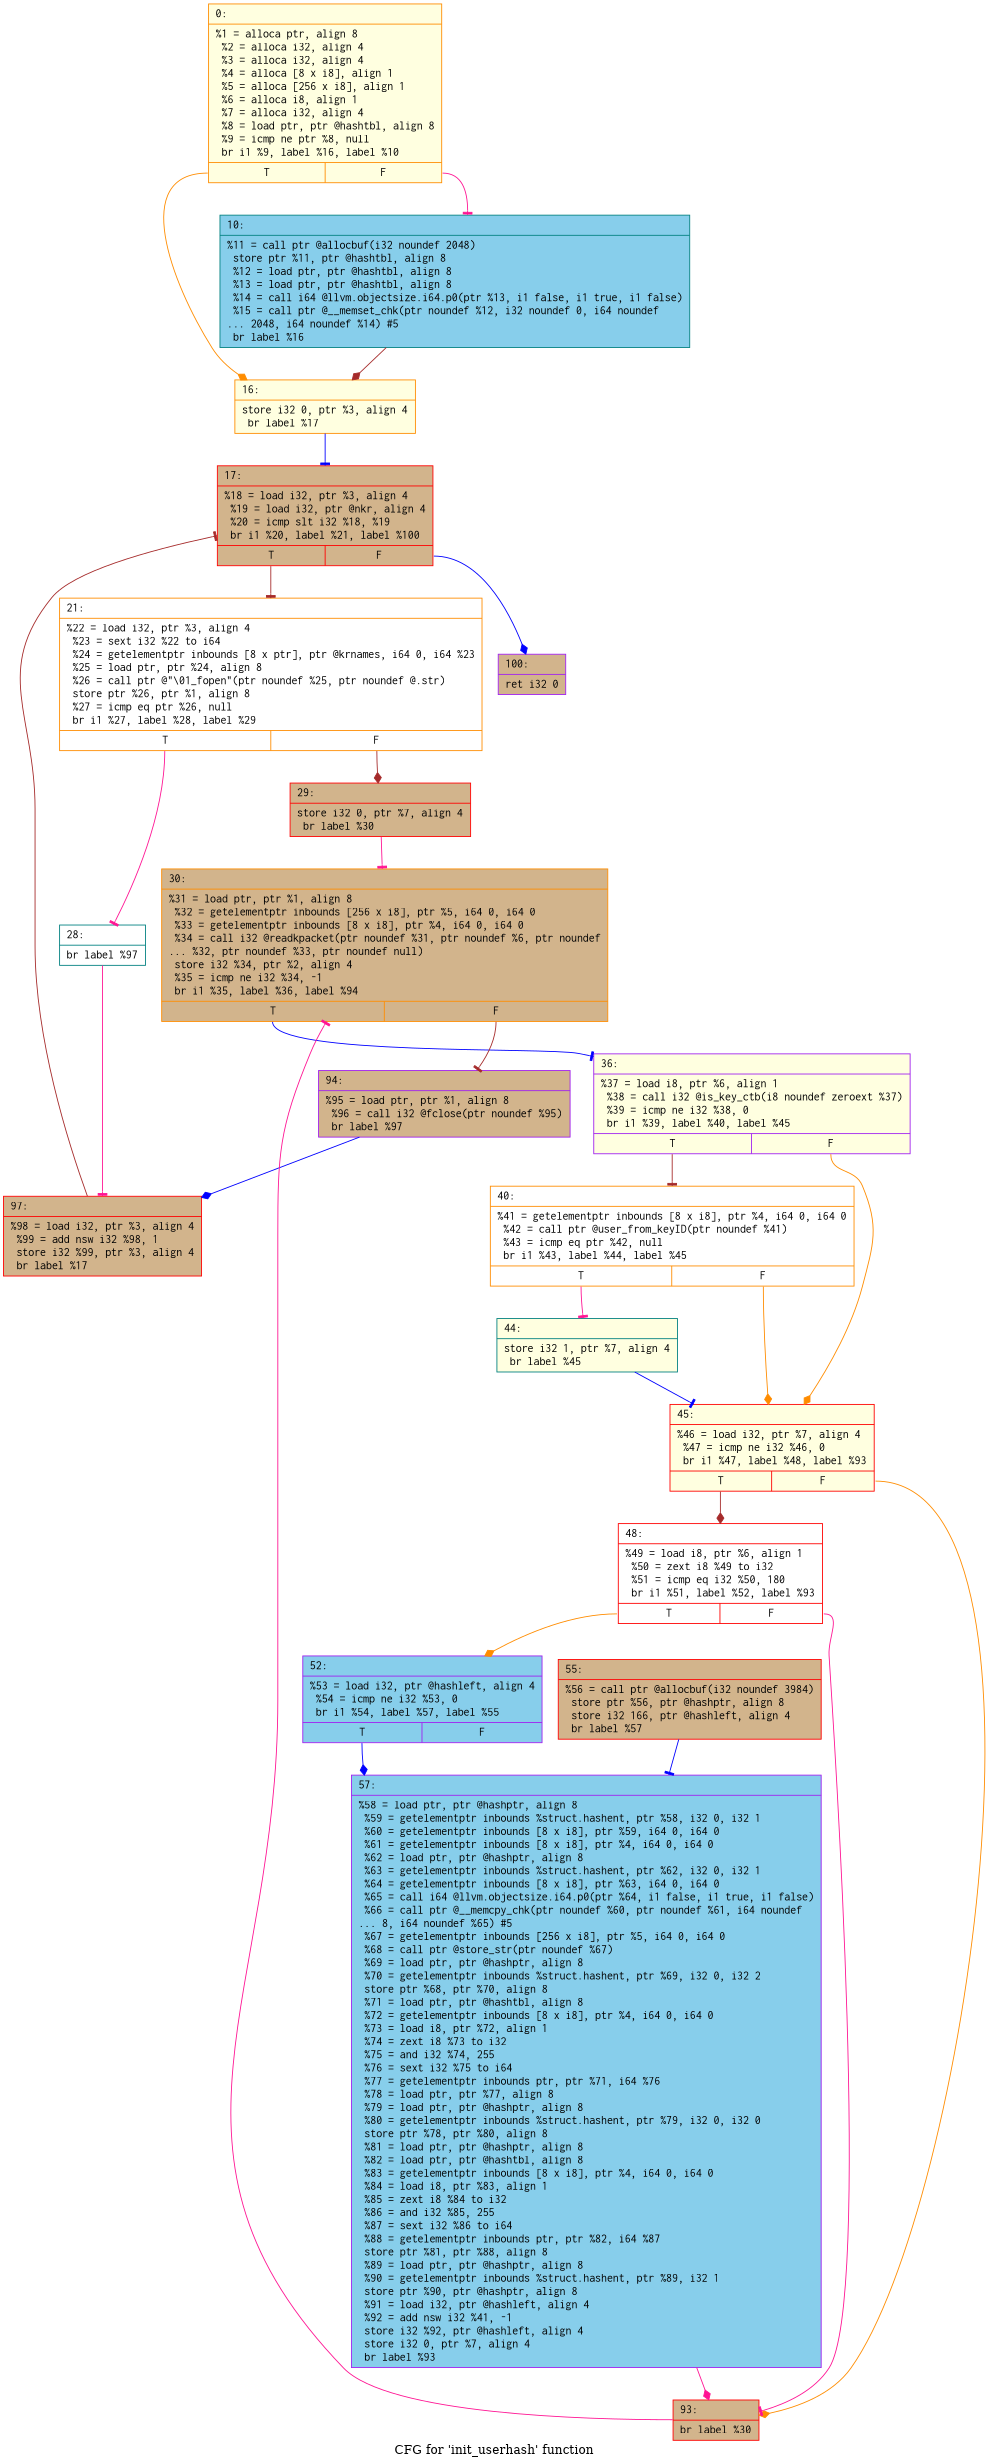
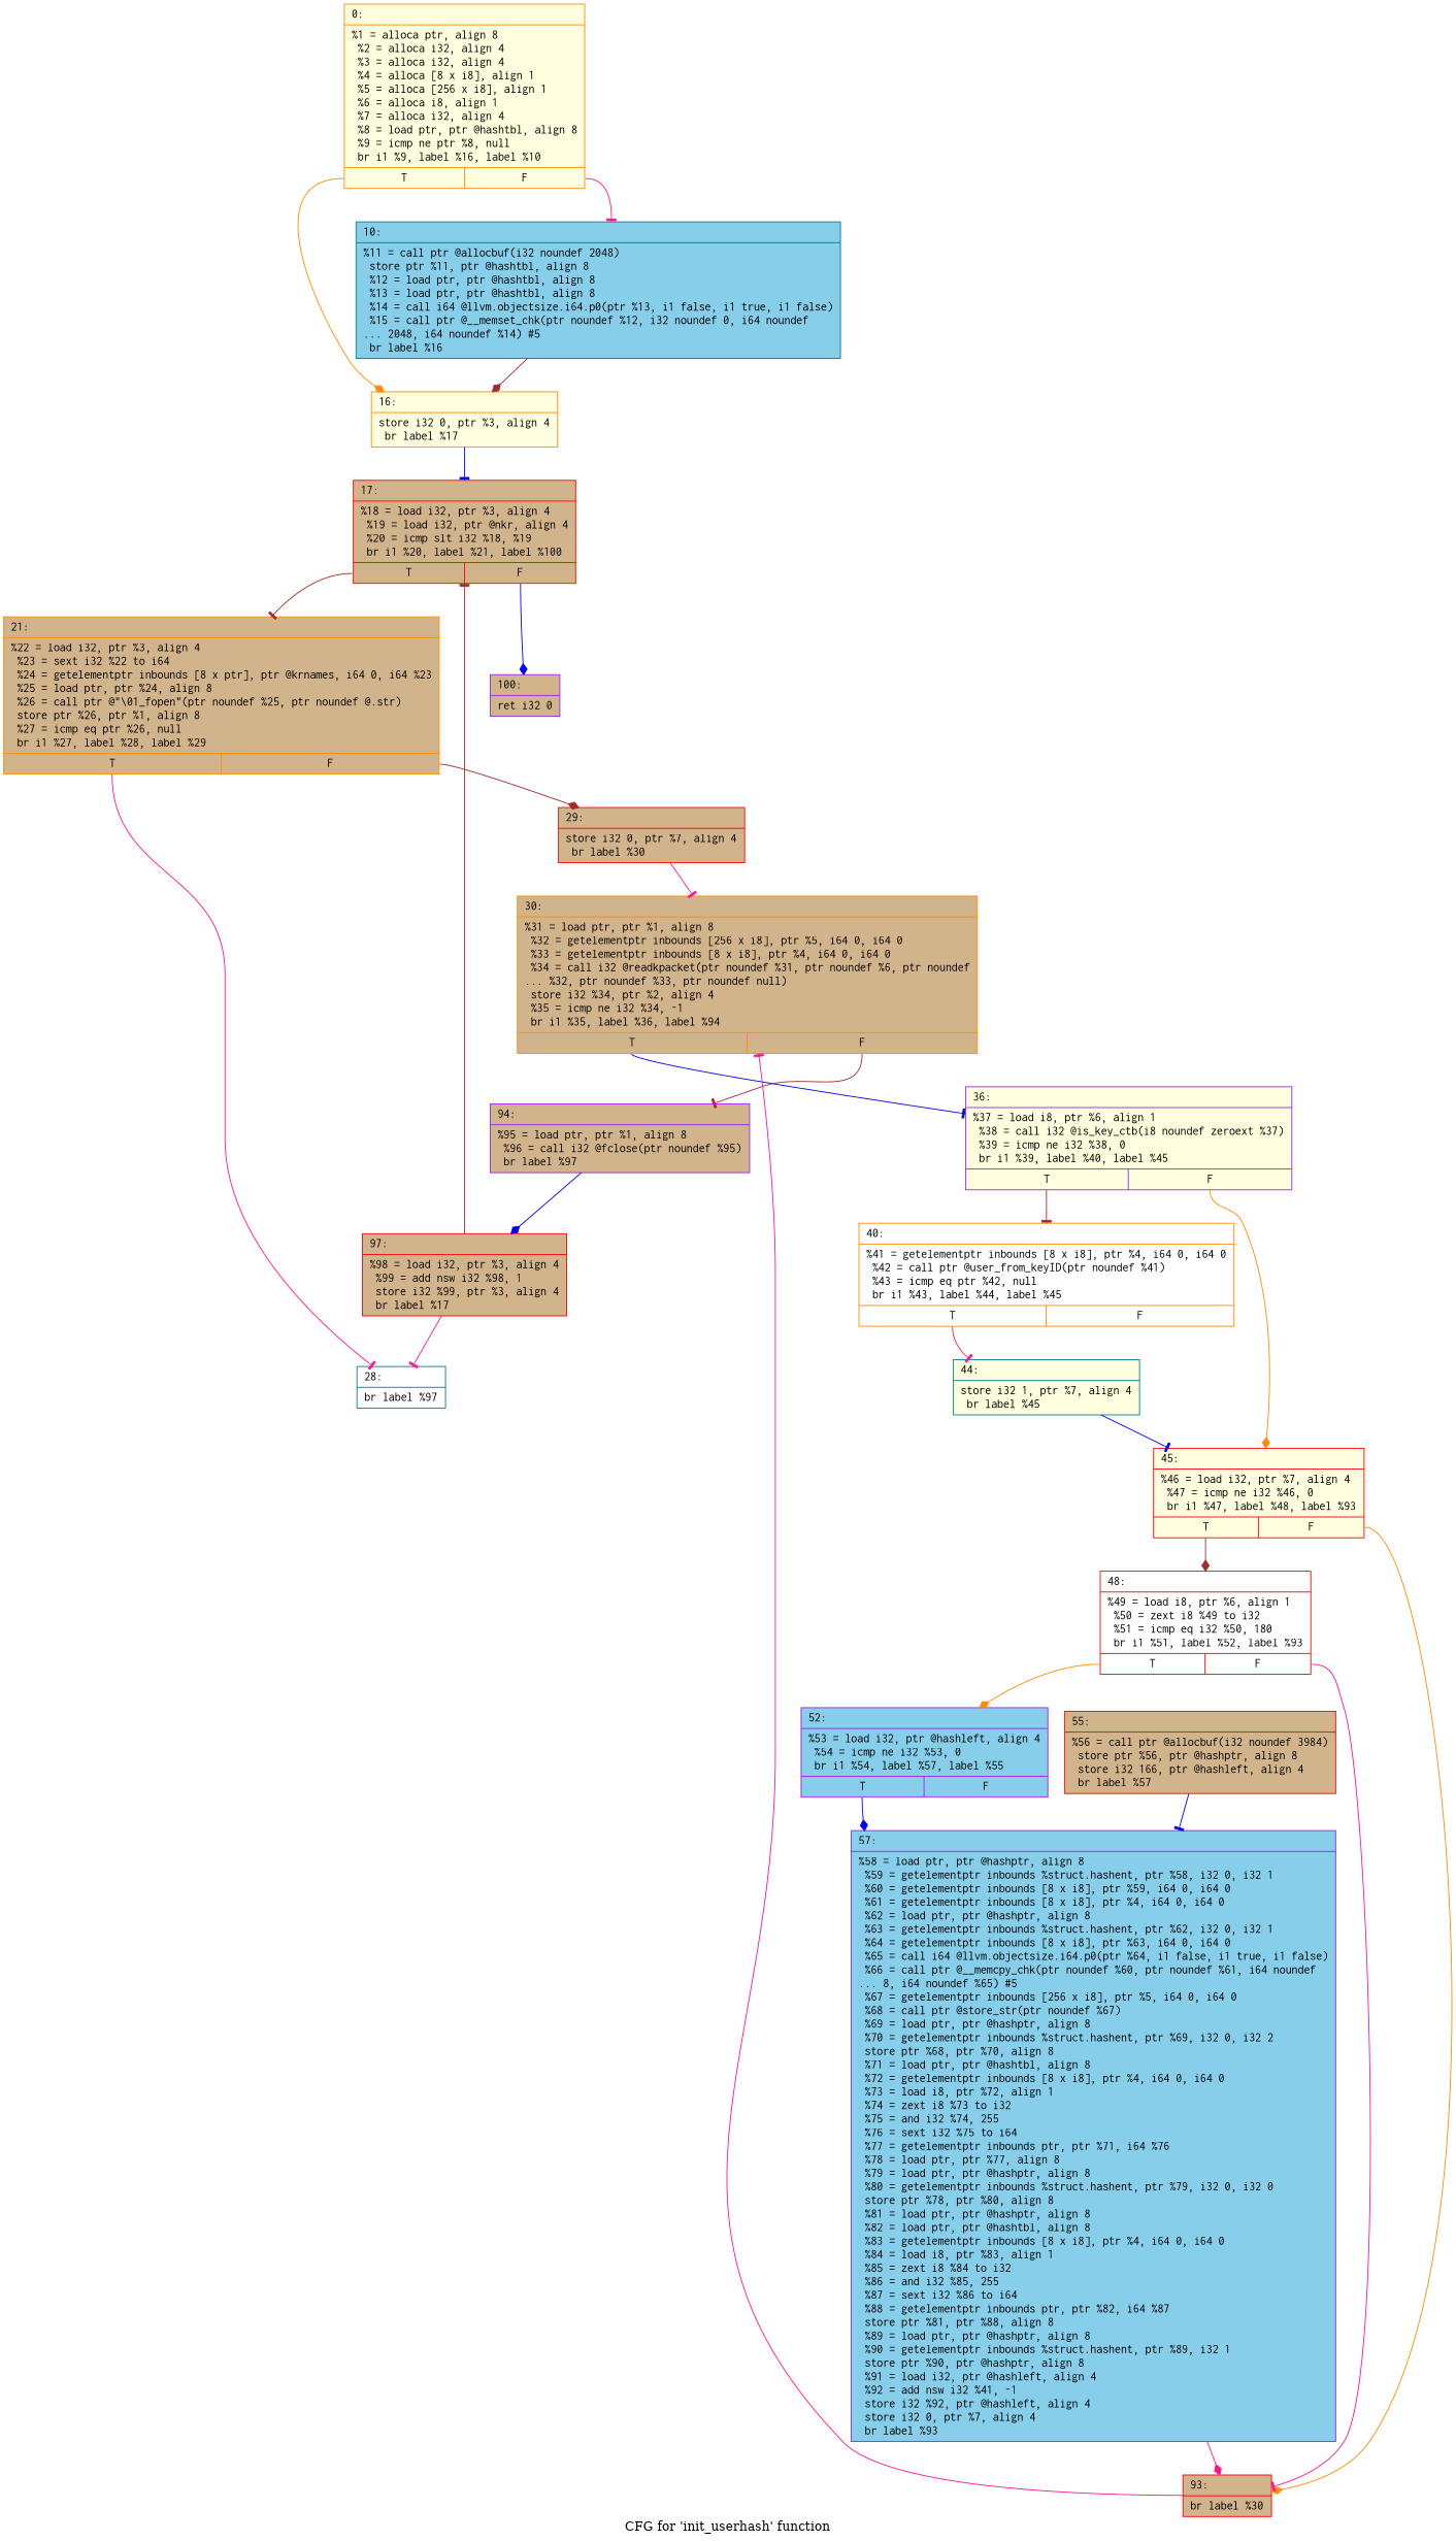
  digraph {
    label="CFG for 'init_userhash' function"
    node [color=red fillcolor=tan fontname=Courier shape=record style=filled]
    edge [arrowhead=tee color=deeppink]
    n1 [color=darkorange fillcolor=lightyellow label="{0:\l|  %1 = alloca ptr, align 8\l  %2 = alloca i32, align 4\l  %3 = alloca i32, align 4\l  %4 = alloca [8 x i8], align 1\l  %5 = alloca [256 x i8], align 1\l  %6 = alloca i8, align 1\l  %7 = alloca i32, align 4\l  %8 = load ptr, ptr @hashtbl, align 8\l  %9 = icmp ne ptr %8, null\l  br i1 %9, label %16, label %10\l|{<s0>T|<s1>F}}"]
    n2 [color=darkorange fillcolor=lightyellow label="{16:\l|  store i32 0, ptr %3, align 4\l  br label %17\l}"]
    n3 [color=teal fillcolor=skyblue label="{10:\l|  %11 = call ptr @allocbuf(i32 noundef 2048)\l  store ptr %11, ptr @hashtbl, align 8\l  %12 = load ptr, ptr @hashtbl, align 8\l  %13 = load ptr, ptr @hashtbl, align 8\l  %14 = call i64 @llvm.objectsize.i64.p0(ptr %13, i1 false, i1 true, i1 false)\l  %15 = call ptr @__memset_chk(ptr noundef %12, i32 noundef 0, i64 noundef\l... 2048, i64 noundef %14) #5\l  br label %16\l}"]
    n4 [label="{17:\l|  %18 = load i32, ptr %3, align 4\l  %19 = load i32, ptr @nkr, align 4\l  %20 = icmp slt i32 %18, %19\l  br i1 %20, label %21, label %100\l|{<s0>T|<s1>F}}"]
-   n5 [color=darkorange fillcolor=white label="{21:\l|  %22 = load i32, ptr %3, align 4\l  %23 = sext i32 %22 to i64\l  %24 = getelementptr inbounds [8 x ptr], ptr @krnames, i64 0, i64 %23\l  %25 = load ptr, ptr %24, align 8\l  %26 = call ptr @\"\\01_fopen\"(ptr noundef %25, ptr noundef @.str)\l  store ptr %26, ptr %1, align 8\l  %27 = icmp eq ptr %26, null\l  br i1 %27, label %28, label %29\l|{<s0>T|<s1>F}}"]
+   n5 [color=darkorange label="{21:\l|  %22 = load i32, ptr %3, align 4\l  %23 = sext i32 %22 to i64\l  %24 = getelementptr inbounds [8 x ptr], ptr @krnames, i64 0, i64 %23\l  %25 = load ptr, ptr %24, align 8\l  %26 = call ptr @\"\\01_fopen\"(ptr noundef %25, ptr noundef @.str)\l  store ptr %26, ptr %1, align 8\l  %27 = icmp eq ptr %26, null\l  br i1 %27, label %28, label %29\l|{<s0>T|<s1>F}}"]
    n6 [color=purple label="{100:\l|  ret i32 0\l}"]
    n7 [color=teal fillcolor=white label="{28:\l|  br label %97\l}"]
    n8 [label="{29:\l|  store i32 0, ptr %7, align 4\l  br label %30\l}"]
    n9 [label="{97:\l|  %98 = load i32, ptr %3, align 4\l  %99 = add nsw i32 %98, 1\l  store i32 %99, ptr %3, align 4\l  br label %17\l}"]
    n10 [color=darkorange label="{30:\l|  %31 = load ptr, ptr %1, align 8\l  %32 = getelementptr inbounds [256 x i8], ptr %5, i64 0, i64 0\l  %33 = getelementptr inbounds [8 x i8], ptr %4, i64 0, i64 0\l  %34 = call i32 @readkpacket(ptr noundef %31, ptr noundef %6, ptr noundef\l... %32, ptr noundef %33, ptr noundef null)\l  store i32 %34, ptr %2, align 4\l  %35 = icmp ne i32 %34, -1\l  br i1 %35, label %36, label %94\l|{<s0>T|<s1>F}}"]
    n11 [color=purple fillcolor=lightyellow label="{36:\l|  %37 = load i8, ptr %6, align 1\l  %38 = call i32 @is_key_ctb(i8 noundef zeroext %37)\l  %39 = icmp ne i32 %38, 0\l  br i1 %39, label %40, label %45\l|{<s0>T|<s1>F}}"]
    n12 [color=purple label="{94:\l|  %95 = load ptr, ptr %1, align 8\l  %96 = call i32 @fclose(ptr noundef %95)\l  br label %97\l}"]
    n13 [color=darkorange fillcolor=white label="{40:\l|  %41 = getelementptr inbounds [8 x i8], ptr %4, i64 0, i64 0\l  %42 = call ptr @user_from_keyID(ptr noundef %41)\l  %43 = icmp eq ptr %42, null\l  br i1 %43, label %44, label %45\l|{<s0>T|<s1>F}}"]
    n14 [fillcolor=lightyellow label="{45:\l|  %46 = load i32, ptr %7, align 4\l  %47 = icmp ne i32 %46, 0\l  br i1 %47, label %48, label %93\l|{<s0>T|<s1>F}}"]
    n15 [color=teal fillcolor=lightyellow label="{44:\l|  store i32 1, ptr %7, align 4\l  br label %45\l}"]
    n16 [fillcolor=white label="{48:\l|  %49 = load i8, ptr %6, align 1\l  %50 = zext i8 %49 to i32\l  %51 = icmp eq i32 %50, 180\l  br i1 %51, label %52, label %93\l|{<s0>T|<s1>F}}"]
    n17 [label="{93:\l|  br label %30\l}"]
    n18 [color=purple fillcolor=skyblue label="{52:\l|  %53 = load i32, ptr @hashleft, align 4\l  %54 = icmp ne i32 %53, 0\l  br i1 %54, label %57, label %55\l|{<s0>T|<s1>F}}"]
    n19 [color=purple fillcolor=skyblue label="{57:\l|  %58 = load ptr, ptr @hashptr, align 8\l  %59 = getelementptr inbounds %struct.hashent, ptr %58, i32 0, i32 1\l  %60 = getelementptr inbounds [8 x i8], ptr %59, i64 0, i64 0\l  %61 = getelementptr inbounds [8 x i8], ptr %4, i64 0, i64 0\l  %62 = load ptr, ptr @hashptr, align 8\l  %63 = getelementptr inbounds %struct.hashent, ptr %62, i32 0, i32 1\l  %64 = getelementptr inbounds [8 x i8], ptr %63, i64 0, i64 0\l  %65 = call i64 @llvm.objectsize.i64.p0(ptr %64, i1 false, i1 true, i1 false)\l  %66 = call ptr @__memcpy_chk(ptr noundef %60, ptr noundef %61, i64 noundef\l... 8, i64 noundef %65) #5\l  %67 = getelementptr inbounds [256 x i8], ptr %5, i64 0, i64 0\l  %68 = call ptr @store_str(ptr noundef %67)\l  %69 = load ptr, ptr @hashptr, align 8\l  %70 = getelementptr inbounds %struct.hashent, ptr %69, i32 0, i32 2\l  store ptr %68, ptr %70, align 8\l  %71 = load ptr, ptr @hashtbl, align 8\l  %72 = getelementptr inbounds [8 x i8], ptr %4, i64 0, i64 0\l  %73 = load i8, ptr %72, align 1\l  %74 = zext i8 %73 to i32\l  %75 = and i32 %74, 255\l  %76 = sext i32 %75 to i64\l  %77 = getelementptr inbounds ptr, ptr %71, i64 %76\l  %78 = load ptr, ptr %77, align 8\l  %79 = load ptr, ptr @hashptr, align 8\l  %80 = getelementptr inbounds %struct.hashent, ptr %79, i32 0, i32 0\l  store ptr %78, ptr %80, align 8\l  %81 = load ptr, ptr @hashptr, align 8\l  %82 = load ptr, ptr @hashtbl, align 8\l  %83 = getelementptr inbounds [8 x i8], ptr %4, i64 0, i64 0\l  %84 = load i8, ptr %83, align 1\l  %85 = zext i8 %84 to i32\l  %86 = and i32 %85, 255\l  %87 = sext i32 %86 to i64\l  %88 = getelementptr inbounds ptr, ptr %82, i64 %87\l  store ptr %81, ptr %88, align 8\l  %89 = load ptr, ptr @hashptr, align 8\l  %90 = getelementptr inbounds %struct.hashent, ptr %89, i32 1\l  store ptr %90, ptr @hashptr, align 8\l  %91 = load i32, ptr @hashleft, align 4\l  %92 = add nsw i32 %41, -1\l  store i32 %92, ptr @hashleft, align 4\l  store i32 0, ptr %7, align 4\l  br label %93\l}"]
    n20 [label="{55:\l|  %56 = call ptr @allocbuf(i32 noundef 3984)\l  store ptr %56, ptr @hashptr, align 8\l  store i32 166, ptr @hashleft, align 4\l  br label %57\l}"]
    n1 -> n2 [arrowhead=diamond color=darkorange tailport=s0]
    n1 -> n3 [tailport=s1]
    n2 -> n4 [color=blue]
    n3 -> n2 [arrowhead=diamond color=brown]
    n4 -> n5 [color=brown tailport=s0]
    n4 -> n6 [arrowhead=diamond color=blue tailport=s1]
    n5 -> n7 [tailport=s0]
    n5 -> n8 [arrowhead=diamond color=brown tailport=s1]
-   n7 -> n9
+   n9 -> n7
    n8 -> n10
    n9 -> n4 [color=brown]
    n10 -> n11 [color=blue tailport=s0]
    n10 -> n12 [color=brown tailport=s1]
    n11 -> n13 [color=brown tailport=s0]
    n11 -> n14 [arrowhead=diamond color=darkorange tailport=s1]
    n12 -> n9 [arrowhead=diamond color=blue]
-   n13 -> n14 [arrowhead=diamond color=darkorange tailport=s1]
    n13 -> n15 [tailport=s0]
    n14 -> n16 [arrowhead=diamond color=brown tailport=s0]
    n14 -> n17 [arrowhead=diamond color=darkorange tailport=s1]
    n15 -> n14 [color=blue]
    n16 -> n17 [tailport=s1]
    n16 -> n18 [arrowhead=diamond color=darkorange tailport=s0]
    n17 -> n10
    n18 -> n19 [arrowhead=diamond color=blue tailport=s0]
    n19 -> n17 [arrowhead=diamond]
    n20 -> n19 [color=blue]
  }
